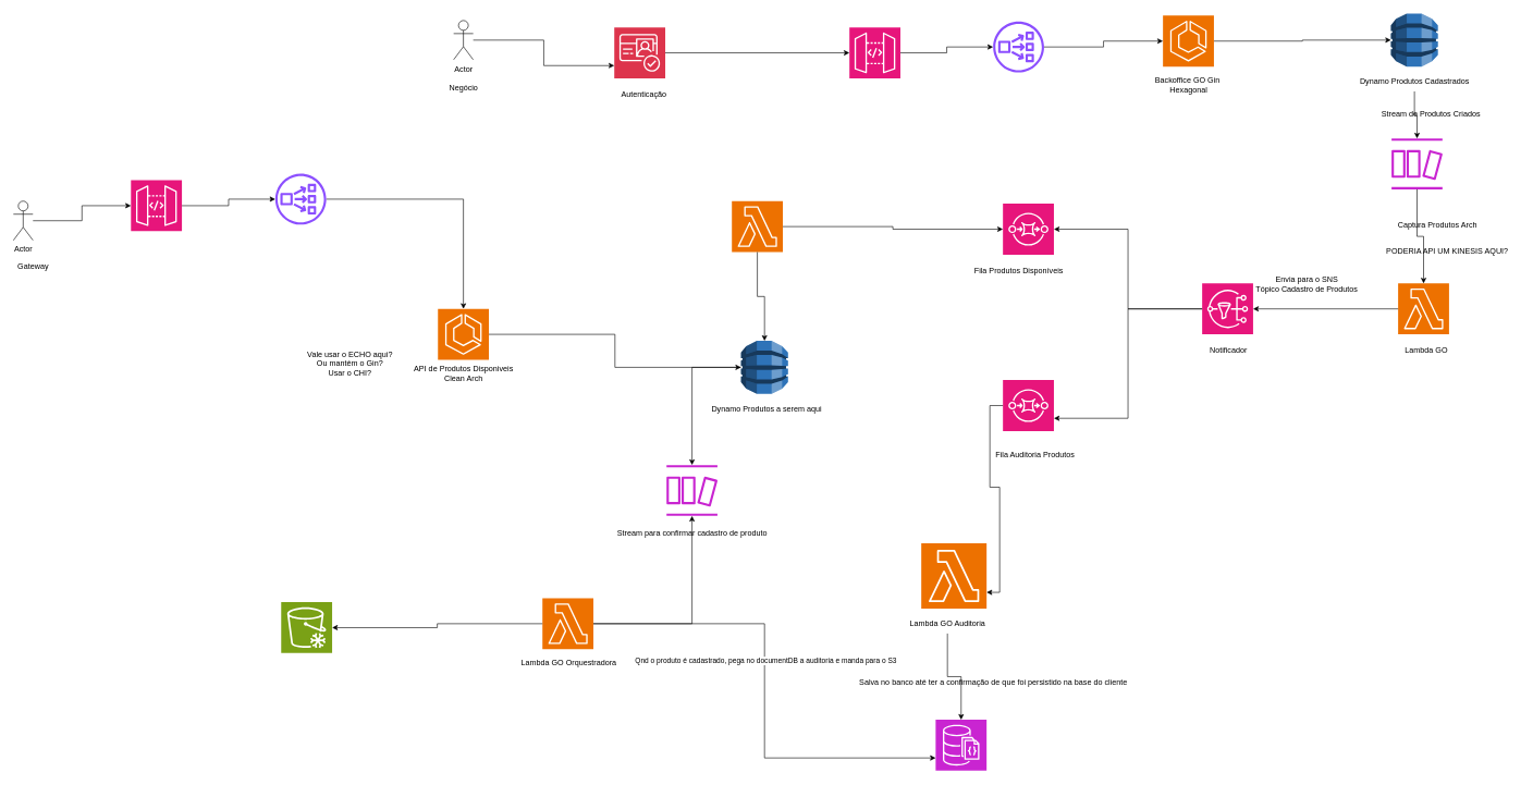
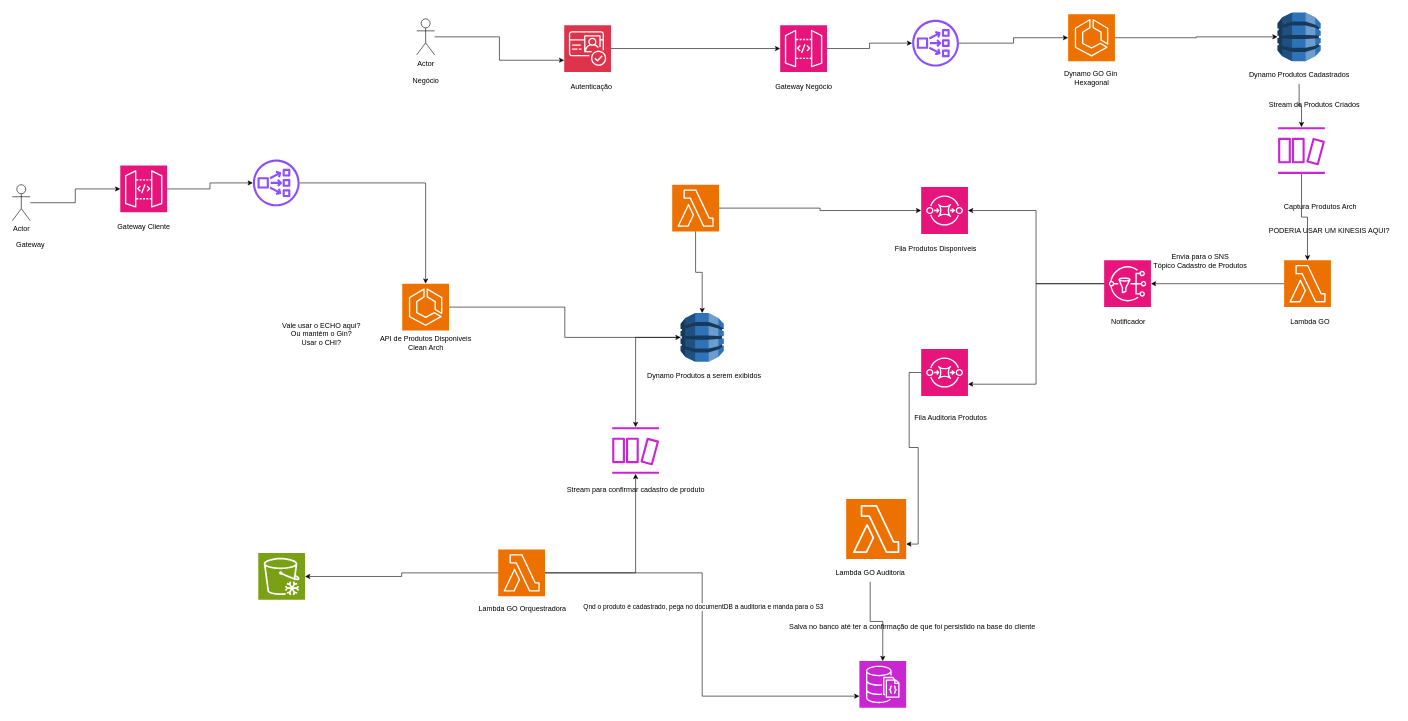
  <mxCell id="0" />
  <mxCell id="1" parent="0" />
  <mxCell id="2" style="edgeStyle=orthogonalEdgeStyle;rounded=0;orthogonalLoop=1;jettySize=auto;html=1;" parent="1" source="3" target="7" edge="1"><mxGeometry relative="1" as="geometry" /></mxCell>
  <mxCell id="3" value="" style="sketch=0;points=[[0,0,0],[0.25,0,0],[0.5,0,0],[0.75,0,0],[1,0,0],[0,1,0],[0.25,1,0],[0.5,1,0],[0.75,1,0],[1,1,0],[0,0.25,0],[0,0.5,0],[0,0.75,0],[1,0.25,0],[1,0.5,0],[1,0.75,0]];outlineConnect=0;fontColor=#232F3E;fillColor=#E7157B;strokeColor=#ffffff;dashed=0;verticalLabelPosition=bottom;verticalAlign=top;align=center;html=1;fontSize=12;fontStyle=0;aspect=fixed;shape=mxgraph.aws4.resourceIcon;resIcon=mxgraph.aws4.api_gateway;" parent="1" vertex="1"><mxGeometry x="1300" y="41" width="78" height="78" as="geometry" /></mxCell>
  <mxCell id="4" value="Actor" style="shape=umlActor;verticalLabelPosition=bottom;verticalAlign=top;html=1;outlineConnect=0;" parent="1" vertex="1"><mxGeometry x="694" y="30.5" width="30" height="60" as="geometry" /></mxCell>
  <mxCell id="5" value="Negócio" style="text;html=1;align=center;verticalAlign=middle;resizable=0;points=[];autosize=1;strokeColor=none;fillColor=none;" parent="1" vertex="1"><mxGeometry x="674" y="119" width="70" height="30" as="geometry" /></mxCell>
+ <mxCell id="6" value="Gateway Negócio" style="text;html=1;align=center;verticalAlign=middle;resizable=0;points=[];autosize=1;strokeColor=none;fillColor=none;" parent="1" vertex="1"><mxGeometry x="1279" y="129" width="120" height="30" as="geometry" /></mxCell>
  <mxCell id="7" value="" style="sketch=0;outlineConnect=0;fontColor=#232F3E;gradientColor=none;fillColor=#8C4FFF;strokeColor=none;dashed=0;verticalLabelPosition=bottom;verticalAlign=top;align=center;html=1;fontSize=12;fontStyle=0;aspect=fixed;pointerEvents=1;shape=mxgraph.aws4.network_load_balancer;" parent="1" vertex="1"><mxGeometry x="1520" y="32" width="78" height="78" as="geometry" /></mxCell>
  <mxCell id="8" style="edgeStyle=orthogonalEdgeStyle;rounded=0;orthogonalLoop=1;jettySize=auto;html=1;" parent="1" source="9" target="12" edge="1"><mxGeometry relative="1" as="geometry" /></mxCell>
  <mxCell id="9" value="" style="sketch=0;points=[[0,0,0],[0.25,0,0],[0.5,0,0],[0.75,0,0],[1,0,0],[0,1,0],[0.25,1,0],[0.5,1,0],[0.75,1,0],[1,1,0],[0,0.25,0],[0,0.5,0],[0,0.75,0],[1,0.25,0],[1,0.5,0],[1,0.75,0]];outlineConnect=0;fontColor=#232F3E;fillColor=#ED7100;strokeColor=#ffffff;dashed=0;verticalLabelPosition=bottom;verticalAlign=top;align=center;html=1;fontSize=12;fontStyle=0;aspect=fixed;shape=mxgraph.aws4.resourceIcon;resIcon=mxgraph.aws4.ecs;" parent="1" vertex="1"><mxGeometry x="1780" y="23" width="78" height="78" as="geometry" /></mxCell>
  <mxCell id="10" style="edgeStyle=orthogonalEdgeStyle;rounded=0;orthogonalLoop=1;jettySize=auto;html=1;entryX=0;entryY=0.5;entryDx=0;entryDy=0;entryPerimeter=0;" parent="1" source="7" target="9" edge="1"><mxGeometry relative="1" as="geometry" /></mxCell>
- <mxCell id="11" value="Backoffice GO Gin&amp;nbsp;&lt;div&gt;Hexagonal&lt;/div&gt;" style="text;html=1;align=center;verticalAlign=middle;resizable=0;points=[];autosize=1;strokeColor=none;fillColor=none;" parent="1" vertex="1"><mxGeometry x="1754" y="109" width="130" height="40" as="geometry" /></mxCell>
+ <mxCell id="11" value="Dynamo GO Gin&amp;nbsp;&lt;div&gt;Hexagonal&lt;/div&gt;" style="text;html=1;align=center;verticalAlign=middle;resizable=0;points=[];autosize=1;strokeColor=none;fillColor=none;" parent="1" vertex="1"><mxGeometry x="1754" y="109" width="130" height="40" as="geometry" /></mxCell>
  <mxCell id="12" value="" style="outlineConnect=0;dashed=0;verticalLabelPosition=bottom;verticalAlign=top;align=center;html=1;shape=mxgraph.aws3.dynamo_db;fillColor=#2E73B8;gradientColor=none;" parent="1" vertex="1"><mxGeometry x="2129" y="20" width="72" height="81" as="geometry" /></mxCell>
  <mxCell id="13" style="edgeStyle=orthogonalEdgeStyle;rounded=0;orthogonalLoop=1;jettySize=auto;html=1;" parent="1" source="14" target="15" edge="1"><mxGeometry relative="1" as="geometry" /></mxCell>
  <mxCell id="14" value="Dynamo Produtos Cadastrados" style="text;html=1;align=center;verticalAlign=middle;resizable=0;points=[];autosize=1;strokeColor=none;fillColor=none;" parent="1" vertex="1"><mxGeometry x="2070" y="109" width="190" height="30" as="geometry" /></mxCell>
  <mxCell id="15" value="" style="sketch=0;outlineConnect=0;fontColor=#232F3E;gradientColor=none;fillColor=#C925D1;strokeColor=none;dashed=0;verticalLabelPosition=bottom;verticalAlign=top;align=center;html=1;fontSize=12;fontStyle=0;aspect=fixed;pointerEvents=1;shape=mxgraph.aws4.dynamodb_stream;" parent="1" vertex="1"><mxGeometry x="2130" y="211" width="78" height="78" as="geometry" /></mxCell>
  <mxCell id="16" value="Stream de Produtos Criados" style="text;html=1;align=center;verticalAlign=middle;resizable=0;points=[];autosize=1;strokeColor=none;fillColor=none;" parent="1" vertex="1"><mxGeometry x="2105" y="159" width="170" height="30" as="geometry" /></mxCell>
  <mxCell id="17" value="" style="sketch=0;points=[[0,0,0],[0.25,0,0],[0.5,0,0],[0.75,0,0],[1,0,0],[0,1,0],[0.25,1,0],[0.5,1,0],[0.75,1,0],[1,1,0],[0,0.25,0],[0,0.5,0],[0,0.75,0],[1,0.25,0],[1,0.5,0],[1,0.75,0]];outlineConnect=0;fontColor=#232F3E;fillColor=#ED7100;strokeColor=#ffffff;dashed=0;verticalLabelPosition=bottom;verticalAlign=top;align=center;html=1;fontSize=12;fontStyle=0;aspect=fixed;shape=mxgraph.aws4.resourceIcon;resIcon=mxgraph.aws4.lambda;" parent="1" vertex="1"><mxGeometry x="2140" y="433" width="78" height="78" as="geometry" /></mxCell>
  <mxCell id="18" style="edgeStyle=orthogonalEdgeStyle;rounded=0;orthogonalLoop=1;jettySize=auto;html=1;entryX=0.5;entryY=0;entryDx=0;entryDy=0;entryPerimeter=0;" parent="1" source="15" target="17" edge="1"><mxGeometry relative="1" as="geometry" /></mxCell>
  <mxCell id="19" value="Captura Produtos Arch" style="text;html=1;align=center;verticalAlign=middle;resizable=0;points=[];autosize=1;strokeColor=none;fillColor=none;" parent="1" vertex="1"><mxGeometry x="2120" y="329" width="160" height="30" as="geometry" /></mxCell>
- <mxCell id="20" value="PODERIA API UM KINESIS AQUI?" style="text;html=1;align=center;verticalAlign=middle;resizable=0;points=[];autosize=1;strokeColor=none;fillColor=none;" parent="1" vertex="1"><mxGeometry x="2105" y="369" width="220" height="30" as="geometry" /></mxCell>
+ <mxCell id="20" value="PODERIA USAR UM KINESIS AQUI?" style="text;html=1;align=center;verticalAlign=middle;resizable=0;points=[];autosize=1;strokeColor=none;fillColor=none;" parent="1" vertex="1"><mxGeometry x="2105" y="369" width="220" height="30" as="geometry" /></mxCell>
  <mxCell id="21" value="" style="sketch=0;points=[[0,0,0],[0.25,0,0],[0.5,0,0],[0.75,0,0],[1,0,0],[0,1,0],[0.25,1,0],[0.5,1,0],[0.75,1,0],[1,1,0],[0,0.25,0],[0,0.5,0],[0,0.75,0],[1,0.25,0],[1,0.5,0],[1,0.75,0]];outlineConnect=0;fontColor=#232F3E;fillColor=#E7157B;strokeColor=#ffffff;dashed=0;verticalLabelPosition=bottom;verticalAlign=top;align=center;html=1;fontSize=12;fontStyle=0;aspect=fixed;shape=mxgraph.aws4.resourceIcon;resIcon=mxgraph.aws4.sns;" parent="1" vertex="1"><mxGeometry x="1840" y="433" width="78" height="78" as="geometry" /></mxCell>
  <mxCell id="22" style="edgeStyle=orthogonalEdgeStyle;rounded=0;orthogonalLoop=1;jettySize=auto;html=1;entryX=1;entryY=0.5;entryDx=0;entryDy=0;entryPerimeter=0;" parent="1" source="17" target="21" edge="1"><mxGeometry relative="1" as="geometry" /></mxCell>
  <mxCell id="23" value="Envia para o SNS&lt;div&gt;Tópico Cadastro de Produtos&lt;/div&gt;" style="text;html=1;align=center;verticalAlign=middle;resizable=0;points=[];autosize=1;strokeColor=none;fillColor=none;" parent="1" vertex="1"><mxGeometry x="1910" y="414" width="180" height="40" as="geometry" /></mxCell>
  <mxCell id="24" value="" style="sketch=0;points=[[0,0,0],[0.25,0,0],[0.5,0,0],[0.75,0,0],[1,0,0],[0,1,0],[0.25,1,0],[0.5,1,0],[0.75,1,0],[1,1,0],[0,0.25,0],[0,0.5,0],[0,0.75,0],[1,0.25,0],[1,0.5,0],[1,0.75,0]];outlineConnect=0;fontColor=#232F3E;fillColor=#E7157B;strokeColor=#ffffff;dashed=0;verticalLabelPosition=bottom;verticalAlign=top;align=center;html=1;fontSize=12;fontStyle=0;aspect=fixed;shape=mxgraph.aws4.resourceIcon;resIcon=mxgraph.aws4.sqs;" parent="1" vertex="1"><mxGeometry x="1535" y="311" width="78" height="78" as="geometry" /></mxCell>
  <mxCell id="25" value="" style="sketch=0;points=[[0,0,0],[0.25,0,0],[0.5,0,0],[0.75,0,0],[1,0,0],[0,1,0],[0.25,1,0],[0.5,1,0],[0.75,1,0],[1,1,0],[0,0.25,0],[0,0.5,0],[0,0.75,0],[1,0.25,0],[1,0.5,0],[1,0.75,0]];outlineConnect=0;fontColor=#232F3E;fillColor=#E7157B;strokeColor=#ffffff;dashed=0;verticalLabelPosition=bottom;verticalAlign=top;align=center;html=1;fontSize=12;fontStyle=0;aspect=fixed;shape=mxgraph.aws4.resourceIcon;resIcon=mxgraph.aws4.sqs;" parent="1" vertex="1"><mxGeometry x="1535" y="581" width="78" height="78" as="geometry" /></mxCell>
  <mxCell id="26" style="edgeStyle=orthogonalEdgeStyle;rounded=0;orthogonalLoop=1;jettySize=auto;html=1;entryX=1;entryY=0.5;entryDx=0;entryDy=0;entryPerimeter=0;" parent="1" source="21" target="24" edge="1"><mxGeometry relative="1" as="geometry" /></mxCell>
  <mxCell id="27" value="Fila Produtos Disponíveis" style="text;html=1;align=center;verticalAlign=middle;resizable=0;points=[];autosize=1;strokeColor=none;fillColor=none;" parent="1" vertex="1"><mxGeometry x="1479" y="399" width="160" height="30" as="geometry" /></mxCell>
  <mxCell id="28" value="Lambda GO" style="text;html=1;align=center;verticalAlign=middle;resizable=0;points=[];autosize=1;strokeColor=none;fillColor=none;" parent="1" vertex="1"><mxGeometry x="2138" y="521" width="90" height="30" as="geometry" /></mxCell>
  <mxCell id="29" style="edgeStyle=orthogonalEdgeStyle;rounded=0;orthogonalLoop=1;jettySize=auto;html=1;entryX=1;entryY=0.75;entryDx=0;entryDy=0;entryPerimeter=0;" parent="1" source="21" target="25" edge="1"><mxGeometry relative="1" as="geometry" /></mxCell>
  <mxCell id="30" value="Fila Auditoria Produtos" style="text;html=1;align=center;verticalAlign=middle;resizable=0;points=[];autosize=1;strokeColor=none;fillColor=none;" parent="1" vertex="1"><mxGeometry x="1514" y="681" width="140" height="30" as="geometry" /></mxCell>
  <mxCell id="31" value="Notificador" style="text;html=1;align=center;verticalAlign=middle;resizable=0;points=[];autosize=1;strokeColor=none;fillColor=none;" parent="1" vertex="1"><mxGeometry x="1840" y="521" width="80" height="30" as="geometry" /></mxCell>
  <mxCell id="32" style="edgeStyle=orthogonalEdgeStyle;rounded=0;orthogonalLoop=1;jettySize=auto;html=1;" parent="1" source="33" target="36" edge="1"><mxGeometry relative="1" as="geometry" /></mxCell>
  <mxCell id="33" value="Actor" style="shape=umlActor;verticalLabelPosition=bottom;verticalAlign=top;html=1;outlineConnect=0;" parent="1" vertex="1"><mxGeometry x="20" y="307" width="30" height="60" as="geometry" /></mxCell>
  <mxCell id="34" value="Gateway" style="text;html=1;align=center;verticalAlign=middle;resizable=0;points=[];autosize=1;strokeColor=none;fillColor=none;" parent="1" vertex="1"><mxGeometry x="20" y="393" width="60" height="30" as="geometry" /></mxCell>
  <mxCell id="35" style="edgeStyle=orthogonalEdgeStyle;rounded=0;orthogonalLoop=1;jettySize=auto;html=1;" parent="1" source="36" target="39" edge="1"><mxGeometry relative="1" as="geometry" /></mxCell>
  <mxCell id="36" value="" style="sketch=0;points=[[0,0,0],[0.25,0,0],[0.5,0,0],[0.75,0,0],[1,0,0],[0,1,0],[0.25,1,0],[0.5,1,0],[0.75,1,0],[1,1,0],[0,0.25,0],[0,0.5,0],[0,0.75,0],[1,0.25,0],[1,0.5,0],[1,0.75,0]];outlineConnect=0;fontColor=#232F3E;fillColor=#E7157B;strokeColor=#ffffff;dashed=0;verticalLabelPosition=bottom;verticalAlign=top;align=center;html=1;fontSize=12;fontStyle=0;aspect=fixed;shape=mxgraph.aws4.resourceIcon;resIcon=mxgraph.aws4.api_gateway;" parent="1" vertex="1"><mxGeometry x="200" y="275" width="78" height="78" as="geometry" /></mxCell>
+ <mxCell id="37" value="Gateway Cliente" style="text;html=1;align=center;verticalAlign=middle;resizable=0;points=[];autosize=1;strokeColor=none;fillColor=none;" parent="1" vertex="1"><mxGeometry x="184" y="363" width="110" height="30" as="geometry" /></mxCell>
  <mxCell id="38" style="edgeStyle=orthogonalEdgeStyle;rounded=0;orthogonalLoop=1;jettySize=auto;html=1;" parent="1" source="39" target="46" edge="1"><mxGeometry relative="1" as="geometry" /></mxCell>
  <mxCell id="39" value="" style="sketch=0;outlineConnect=0;fontColor=#232F3E;gradientColor=none;fillColor=#8C4FFF;strokeColor=none;dashed=0;verticalLabelPosition=bottom;verticalAlign=top;align=center;html=1;fontSize=12;fontStyle=0;aspect=fixed;pointerEvents=1;shape=mxgraph.aws4.network_load_balancer;" parent="1" vertex="1"><mxGeometry x="421" y="265" width="78" height="78" as="geometry" /></mxCell>
  <mxCell id="40" style="edgeStyle=orthogonalEdgeStyle;rounded=0;orthogonalLoop=1;jettySize=auto;html=1;" parent="1" source="41" target="24" edge="1"><mxGeometry relative="1" as="geometry" /></mxCell>
  <mxCell id="41" value="" style="sketch=0;points=[[0,0,0],[0.25,0,0],[0.5,0,0],[0.75,0,0],[1,0,0],[0,1,0],[0.25,1,0],[0.5,1,0],[0.75,1,0],[1,1,0],[0,0.25,0],[0,0.5,0],[0,0.75,0],[1,0.25,0],[1,0.5,0],[1,0.75,0]];outlineConnect=0;fontColor=#232F3E;fillColor=#ED7100;strokeColor=#ffffff;dashed=0;verticalLabelPosition=bottom;verticalAlign=top;align=center;html=1;fontSize=12;fontStyle=0;aspect=fixed;shape=mxgraph.aws4.resourceIcon;resIcon=mxgraph.aws4.lambda;" parent="1" vertex="1"><mxGeometry x="1120" y="307" width="78" height="78" as="geometry" /></mxCell>
  <mxCell id="42" style="edgeStyle=orthogonalEdgeStyle;rounded=0;orthogonalLoop=1;jettySize=auto;html=1;" parent="1" source="43" target="58" edge="1"><mxGeometry relative="1" as="geometry" /></mxCell>
  <mxCell id="43" value="" style="outlineConnect=0;dashed=0;verticalLabelPosition=bottom;verticalAlign=top;align=center;html=1;shape=mxgraph.aws3.dynamo_db;fillColor=#2E73B8;gradientColor=none;" parent="1" vertex="1"><mxGeometry x="1134" y="521" width="72" height="81" as="geometry" /></mxCell>
  <mxCell id="44" style="edgeStyle=orthogonalEdgeStyle;rounded=0;orthogonalLoop=1;jettySize=auto;html=1;entryX=0.5;entryY=0;entryDx=0;entryDy=0;entryPerimeter=0;" parent="1" source="41" target="43" edge="1"><mxGeometry relative="1" as="geometry" /></mxCell>
  <mxCell id="45" style="edgeStyle=orthogonalEdgeStyle;rounded=0;orthogonalLoop=1;jettySize=auto;html=1;" parent="1" source="46" target="43" edge="1"><mxGeometry relative="1" as="geometry" /></mxCell>
  <mxCell id="46" value="" style="sketch=0;points=[[0,0,0],[0.25,0,0],[0.5,0,0],[0.75,0,0],[1,0,0],[0,1,0],[0.25,1,0],[0.5,1,0],[0.75,1,0],[1,1,0],[0,0.25,0],[0,0.5,0],[0,0.75,0],[1,0.25,0],[1,0.5,0],[1,0.75,0]];outlineConnect=0;fontColor=#232F3E;fillColor=#ED7100;strokeColor=#ffffff;dashed=0;verticalLabelPosition=bottom;verticalAlign=top;align=center;html=1;fontSize=12;fontStyle=0;aspect=fixed;shape=mxgraph.aws4.resourceIcon;resIcon=mxgraph.aws4.ecs;" parent="1" vertex="1"><mxGeometry x="670" y="472" width="78" height="78" as="geometry" /></mxCell>
  <mxCell id="47" value="API de Produtos Disponiveis&lt;div&gt;Clean Arch&lt;/div&gt;" style="text;html=1;align=center;verticalAlign=middle;resizable=0;points=[];autosize=1;strokeColor=none;fillColor=none;" parent="1" vertex="1"><mxGeometry x="619" y="551" width="180" height="40" as="geometry" /></mxCell>
  <mxCell id="48" value="" style="sketch=0;points=[[0,0,0],[0.25,0,0],[0.5,0,0],[0.75,0,0],[1,0,0],[0,1,0],[0.25,1,0],[0.5,1,0],[0.75,1,0],[1,1,0],[0,0.25,0],[0,0.5,0],[0,0.75,0],[1,0.25,0],[1,0.5,0],[1,0.75,0]];outlineConnect=0;fontColor=#232F3E;fillColor=#ED7100;strokeColor=#ffffff;dashed=0;verticalLabelPosition=bottom;verticalAlign=top;align=center;html=1;fontSize=12;fontStyle=0;aspect=fixed;shape=mxgraph.aws4.resourceIcon;resIcon=mxgraph.aws4.lambda;" parent="1" vertex="1"><mxGeometry x="1410" y="831" width="100" height="100" as="geometry" /></mxCell>
  <mxCell id="49" style="edgeStyle=orthogonalEdgeStyle;rounded=0;orthogonalLoop=1;jettySize=auto;html=1;entryX=1;entryY=0.75;entryDx=0;entryDy=0;entryPerimeter=0;" parent="1" source="25" target="48" edge="1"><mxGeometry relative="1" as="geometry" /></mxCell>
  <mxCell id="50" style="edgeStyle=orthogonalEdgeStyle;rounded=0;orthogonalLoop=1;jettySize=auto;html=1;" parent="1" source="51" target="52" edge="1"><mxGeometry relative="1" as="geometry" /></mxCell>
  <mxCell id="51" value="Lambda GO Auditoria" style="text;html=1;align=center;verticalAlign=middle;resizable=0;points=[];autosize=1;strokeColor=none;fillColor=none;" parent="1" vertex="1"><mxGeometry x="1380" y="939" width="140" height="30" as="geometry" /></mxCell>
  <mxCell id="52" value="" style="sketch=0;points=[[0,0,0],[0.25,0,0],[0.5,0,0],[0.75,0,0],[1,0,0],[0,1,0],[0.25,1,0],[0.5,1,0],[0.75,1,0],[1,1,0],[0,0.25,0],[0,0.5,0],[0,0.75,0],[1,0.25,0],[1,0.5,0],[1,0.75,0]];outlineConnect=0;fontColor=#232F3E;fillColor=#C925D1;strokeColor=#ffffff;dashed=0;verticalLabelPosition=bottom;verticalAlign=top;align=center;html=1;fontSize=12;fontStyle=0;aspect=fixed;shape=mxgraph.aws4.resourceIcon;resIcon=mxgraph.aws4.documentdb_with_mongodb_compatibility;" parent="1" vertex="1"><mxGeometry x="1432" y="1101" width="78" height="78" as="geometry" /></mxCell>
  <mxCell id="53" value="Salva no banco até ter a confirmação de que foi persistido na base do cliente" style="text;html=1;align=center;verticalAlign=middle;resizable=0;points=[];autosize=1;strokeColor=none;fillColor=none;" parent="1" vertex="1"><mxGeometry x="1305" y="1029" width="430" height="30" as="geometry" /></mxCell>
  <mxCell id="54" style="edgeStyle=orthogonalEdgeStyle;rounded=0;orthogonalLoop=1;jettySize=auto;html=1;" parent="1" source="55" target="3" edge="1"><mxGeometry relative="1" as="geometry" /></mxCell>
  <mxCell id="55" value="" style="sketch=0;points=[[0,0,0],[0.25,0,0],[0.5,0,0],[0.75,0,0],[1,0,0],[0,1,0],[0.25,1,0],[0.5,1,0],[0.75,1,0],[1,1,0],[0,0.25,0],[0,0.5,0],[0,0.75,0],[1,0.25,0],[1,0.5,0],[1,0.75,0]];outlineConnect=0;fontColor=#232F3E;fillColor=#DD344C;strokeColor=#ffffff;dashed=0;verticalLabelPosition=bottom;verticalAlign=top;align=center;html=1;fontSize=12;fontStyle=0;aspect=fixed;shape=mxgraph.aws4.resourceIcon;resIcon=mxgraph.aws4.cognito;" parent="1" vertex="1"><mxGeometry x="940" y="41" width="78" height="78" as="geometry" /></mxCell>
  <mxCell id="56" style="edgeStyle=orthogonalEdgeStyle;rounded=0;orthogonalLoop=1;jettySize=auto;html=1;entryX=0;entryY=0.75;entryDx=0;entryDy=0;entryPerimeter=0;" parent="1" source="4" target="55" edge="1"><mxGeometry relative="1" as="geometry" /></mxCell>
  <mxCell id="57" value="Autenticação" style="text;html=1;align=center;verticalAlign=middle;resizable=0;points=[];autosize=1;strokeColor=none;fillColor=none;" parent="1" vertex="1"><mxGeometry x="940" y="129" width="90" height="30" as="geometry" /></mxCell>
  <mxCell id="58" value="" style="sketch=0;outlineConnect=0;fontColor=#232F3E;gradientColor=none;fillColor=#C925D1;strokeColor=none;dashed=0;verticalLabelPosition=bottom;verticalAlign=top;align=center;html=1;fontSize=12;fontStyle=0;aspect=fixed;pointerEvents=1;shape=mxgraph.aws4.dynamodb_stream;" parent="1" vertex="1"><mxGeometry x="1020" y="711" width="78" height="78" as="geometry" /></mxCell>
  <mxCell id="59" style="edgeStyle=orthogonalEdgeStyle;rounded=0;orthogonalLoop=1;jettySize=auto;html=1;" parent="1" source="60" target="58" edge="1"><mxGeometry relative="1" as="geometry" /></mxCell>
  <mxCell id="60" value="" style="sketch=0;points=[[0,0,0],[0.25,0,0],[0.5,0,0],[0.75,0,0],[1,0,0],[0,1,0],[0.25,1,0],[0.5,1,0],[0.75,1,0],[1,1,0],[0,0.25,0],[0,0.5,0],[0,0.75,0],[1,0.25,0],[1,0.5,0],[1,0.75,0]];outlineConnect=0;fontColor=#232F3E;fillColor=#ED7100;strokeColor=#ffffff;dashed=0;verticalLabelPosition=bottom;verticalAlign=top;align=center;html=1;fontSize=12;fontStyle=0;aspect=fixed;shape=mxgraph.aws4.resourceIcon;resIcon=mxgraph.aws4.lambda;" parent="1" vertex="1"><mxGeometry x="830" y="915" width="78" height="78" as="geometry" /></mxCell>
  <mxCell id="61" value="Lambda GO Orquestradora" style="text;html=1;align=center;verticalAlign=middle;resizable=0;points=[];autosize=1;strokeColor=none;fillColor=none;" parent="1" vertex="1"><mxGeometry x="785" y="999" width="170" height="30" as="geometry" /></mxCell>
  <mxCell id="62" style="edgeStyle=orthogonalEdgeStyle;rounded=0;orthogonalLoop=1;jettySize=auto;html=1;entryX=0;entryY=0.75;entryDx=0;entryDy=0;entryPerimeter=0;" parent="1" source="60" target="52" edge="1"><mxGeometry relative="1" as="geometry" /></mxCell>
  <mxCell id="63" value="Qnd o produto é cadastrado, pega no documentDB a auditoria e manda para o S3" style="edgeLabel;html=1;align=center;verticalAlign=middle;resizable=0;points=[];" vertex="1" connectable="0" parent="62"><mxGeometry x="-0.127" y="1" relative="1" as="geometry"><mxPoint as="offset" /></mxGeometry></mxCell>
  <mxCell id="64" value="" style="sketch=0;points=[[0,0,0],[0.25,0,0],[0.5,0,0],[0.75,0,0],[1,0,0],[0,1,0],[0.25,1,0],[0.5,1,0],[0.75,1,0],[1,1,0],[0,0.25,0],[0,0.5,0],[0,0.75,0],[1,0.25,0],[1,0.5,0],[1,0.75,0]];outlineConnect=0;fontColor=#232F3E;fillColor=#7AA116;strokeColor=#ffffff;dashed=0;verticalLabelPosition=bottom;verticalAlign=top;align=center;html=1;fontSize=12;fontStyle=0;aspect=fixed;shape=mxgraph.aws4.resourceIcon;resIcon=mxgraph.aws4.glacier;" parent="1" vertex="1"><mxGeometry x="430" y="921" width="78" height="78" as="geometry" /></mxCell>
  <mxCell id="65" style="edgeStyle=orthogonalEdgeStyle;rounded=0;orthogonalLoop=1;jettySize=auto;html=1;entryX=1;entryY=0.5;entryDx=0;entryDy=0;entryPerimeter=0;" parent="1" source="60" target="64" edge="1"><mxGeometry relative="1" as="geometry" /></mxCell>
  <mxCell id="66" value="&lt;div&gt;Vale usar o ECHO aqui?&lt;/div&gt;&lt;div&gt;Ou mantém o Gin?&lt;/div&gt;&lt;div&gt;Usar o CHI?&lt;/div&gt;" style="text;html=1;align=center;verticalAlign=middle;resizable=0;points=[];autosize=1;strokeColor=none;fillColor=none;" vertex="1" parent="1"><mxGeometry x="460" y="526" width="150" height="60" as="geometry" /></mxCell>
- <mxCell id="67" value="Dynamo Produtos a serem aqui" style="text;html=1;align=center;verticalAlign=middle;resizable=0;points=[];autosize=1;strokeColor=none;fillColor=none;" vertex="1" parent="1"><mxGeometry x="1068" y="611" width="210" height="30" as="geometry" /></mxCell>
+ <mxCell id="67" value="Dynamo Produtos a serem exibidos" style="text;html=1;align=center;verticalAlign=middle;resizable=0;points=[];autosize=1;strokeColor=none;fillColor=none;" vertex="1" parent="1"><mxGeometry x="1068" y="611" width="210" height="30" as="geometry" /></mxCell>
  <mxCell id="68" value="Stream para confirmar cadastro de produto" style="text;html=1;align=center;verticalAlign=middle;resizable=0;points=[];autosize=1;strokeColor=none;fillColor=none;" vertex="1" parent="1"><mxGeometry x="934" y="801" width="250" height="30" as="geometry" /></mxCell>
